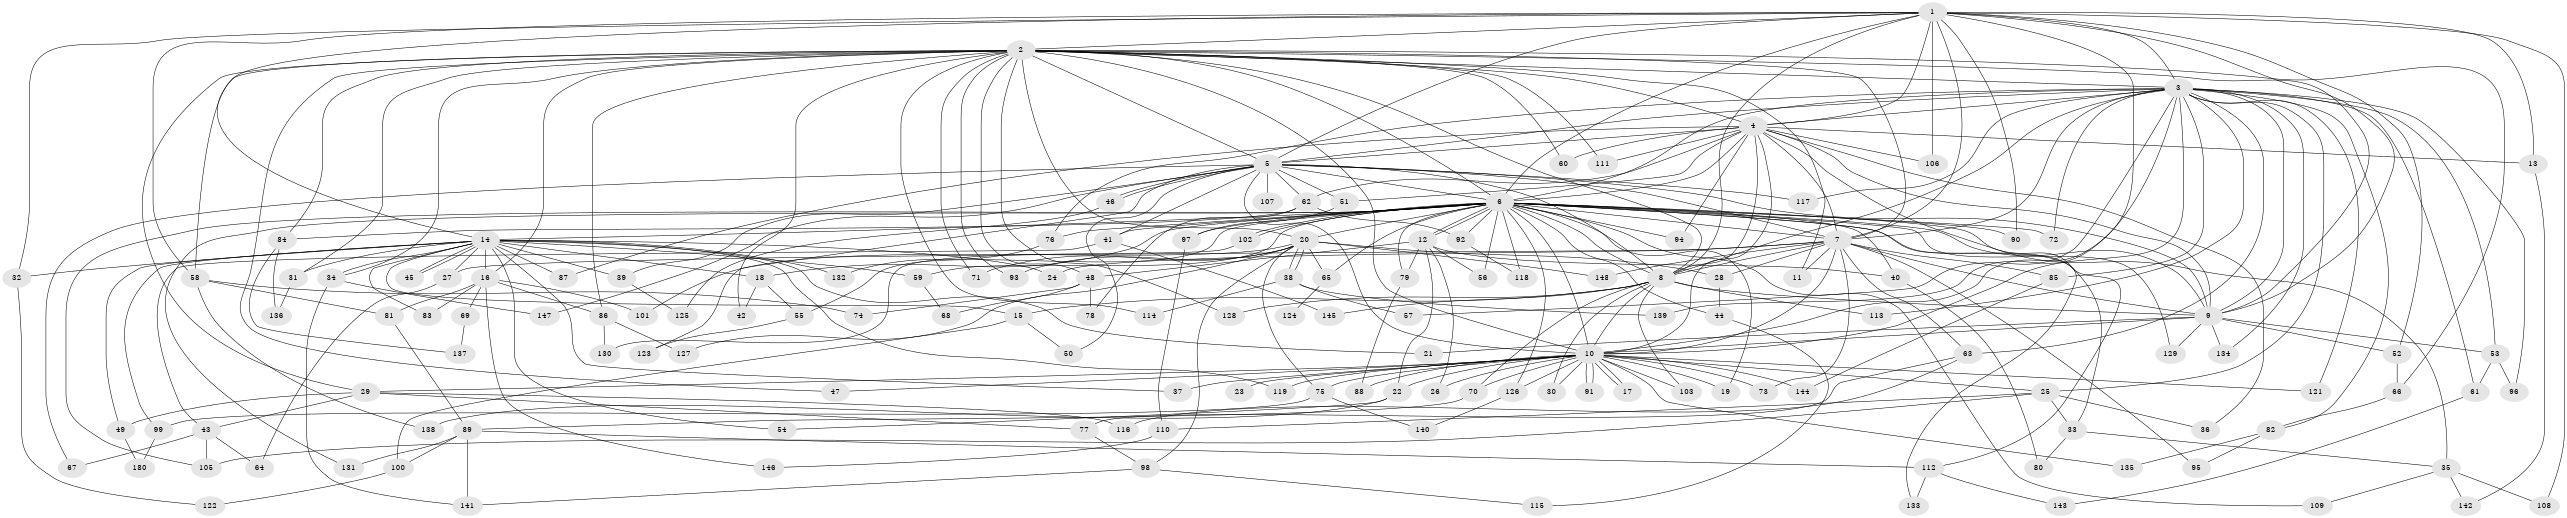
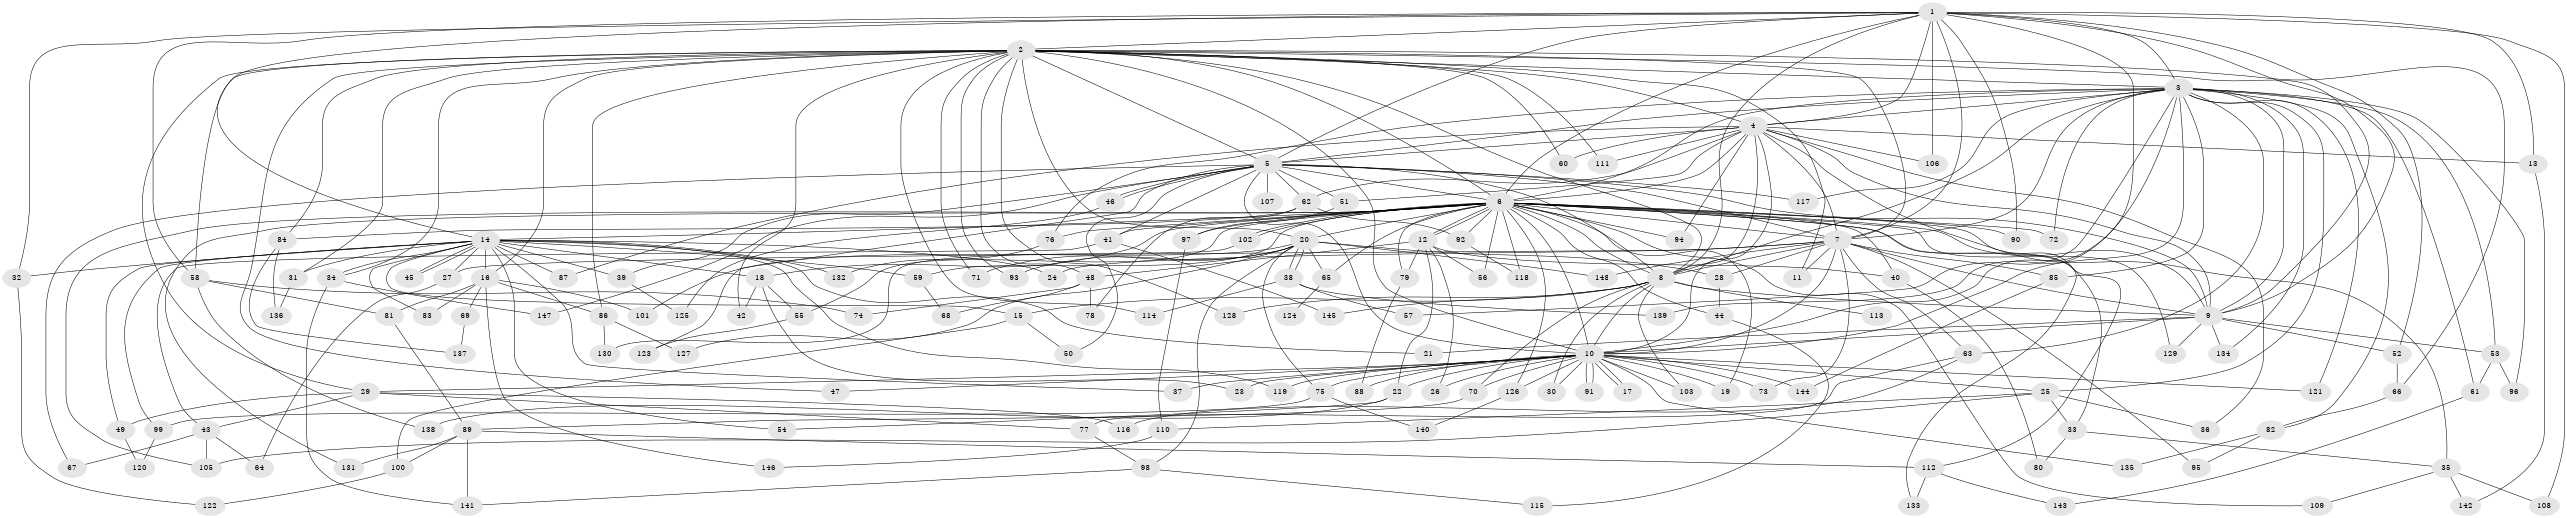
  graph {
    node [color=gray90 style=filled]
    1
    2
    3
    4
    5
    6
    7
    8
    9
    10
    13
    14
    32
    52
    58
    90
    106
    108
    11
    16
    20
    29
    31
    34
    42
    47
    48
    60
    66
    71
    84
    86
    93
    111
    114
    128
    25
    53
    57
    61
    63
    72
    76
    82
    85
    96
    113
    117
    121
    134
    139
    36
    51
    62
    87
    94
    133
    39
    41
    46
    50
    67
    107
    123
    147
    12
    18
    19
    33
    35
    40
    44
    55
    56
    59
    65
    79
    92
    97
    102
    105
    109
    112
    118
    126
    129
    131
    24
    27
    28
    73
    95
    148
    15
    30
    70
    103
    145
    21
    22
    17
    23
    26
    37
    75
    88
    91
    119
    135
    144
    142
    45
    49
    54
    83
    99
    132
    122
    81
    138
    74
    69
    101
    146
    38
    98
    127
    43
    77
    116
    136
    141
    68
    78
    137
    130
    110
    143
    125
    80
    115
    124
    140
    64
    100
    89
-   120 [label=180]
+   120
    1 -- 2
    1 -- 3
    1 -- 4
    1 -- 5
    1 -- 6
    1 -- 7
    1 -- 8
    1 -- 9
    1 -- 10
    1 -- 13
    1 -- 14
    1 -- 32
    1 -- 52
    1 -- 58
    1 -- 90
    1 -- 106
    1 -- 108
    2 -- 3
    2 -- 4
    2 -- 5
    2 -- 6
    2 -- 7
    2 -- 8
    2 -- 9
    2 -- 10
    2 -- 58
    2 -- 11
    2 -- 16
    2 -- 20
    2 -- 29
    2 -- 31
    2 -- 34
    2 -- 42
    2 -- 47
    2 -- 48
    2 -- 60
    2 -- 66
    2 -- 71
    2 -- 84
    2 -- 86
    2 -- 93
    2 -- 111
    2 -- 114
    2 -- 128
    3 -- 4
    3 -- 5
    3 -- 6
    3 -- 7
    3 -- 8
    3 -- 9
    3 -- 10
    3 -- 25
    3 -- 53
    3 -- 57
    3 -- 61
    3 -- 63
    3 -- 72
    3 -- 76
    3 -- 82
    3 -- 85
    3 -- 96
-   3 -- 113
    3 -- 117
    3 -- 121
    3 -- 134
    3 -- 139
    4 -- 5
    4 -- 6
    4 -- 7
    4 -- 8
    4 -- 9
    4 -- 10
    4 -- 13
    4 -- 106
    4 -- 60
    4 -- 111
    4 -- 36
    4 -- 51
    4 -- 62
    4 -- 87
    4 -- 94
    4 -- 133
    5 -- 6
    5 -- 7
    5 -- 8
    5 -- 9
    5 -- 10
    5 -- 117
    5 -- 51
    5 -- 62
    5 -- 39
    5 -- 41
    5 -- 46
    5 -- 46
    5 -- 50
    5 -- 67
    5 -- 107
    5 -- 123
    5 -- 147
    6 -- 7
    6 -- 8
    6 -- 9
    6 -- 10
    6 -- 14
    6 -- 90
    6 -- 20
    6 -- 72
    6 -- 76
    6 -- 94
    6 -- 41
    6 -- 12
    6 -- 12
    6 -- 18
    6 -- 19
    6 -- 33
    6 -- 35
    6 -- 40
    6 -- 44
    6 -- 55
    6 -- 56
    6 -- 59
    6 -- 65
    6 -- 79
    6 -- 92
    6 -- 97
    6 -- 102
    6 -- 102
    6 -- 105
    6 -- 109
    6 -- 112
    6 -- 118
    6 -- 126
    6 -- 129
    6 -- 131
    7 -- 8
    7 -- 9
    7 -- 10
    7 -- 11
    7 -- 63
    7 -- 85
    7 -- 24
    7 -- 27
    7 -- 28
    7 -- 73
    7 -- 95
    7 -- 148
    8 -- 9
    8 -- 10
    8 -- 128
    8 -- 113
    8 -- 15
    8 -- 30
    8 -- 70
    8 -- 103
    8 -- 145
    9 -- 10
    9 -- 52
    9 -- 53
    9 -- 134
    9 -- 129
    9 -- 21
    10 -- 29
    10 -- 47
    10 -- 25
    10 -- 121
    10 -- 19
    10 -- 126
    10 -- 73
    10 -- 30
    10 -- 70
    10 -- 103
    10 -- 22
    10 -- 17
    10 -- 17
    10 -- 23
    10 -- 26
    10 -- 37
    10 -- 75
    10 -- 88
    10 -- 91
    10 -- 91
    10 -- 119
    10 -- 135
    10 -- 144
    13 -- 142
    14 -- 32
    14 -- 16
    14 -- 31
    14 -- 34
    14 -- 87
    14 -- 39
    14 -- 18
    14 -- 59
    14 -- 24
    14 -- 27
    14 -- 15
    14 -- 21
    14 -- 37
    14 -- 119
    14 -- 45
    14 -- 45
    14 -- 49
    14 -- 54
    14 -- 83
    14 -- 99
    14 -- 132
    32 -- 122
    52 -- 66
    58 -- 81
    58 -- 138
    58 -- 74
    16 -- 86
    16 -- 83
    16 -- 81
    16 -- 69
    16 -- 101
    16 -- 146
    20 -- 71
    20 -- 93
    20 -- 65
    20 -- 28
    20 -- 148
    20 -- 75
    20 -- 101
    20 -- 38
    20 -- 38
    20 -- 98
    20 -- 127
    29 -- 49
    29 -- 43
    29 -- 77
    29 -- 116
    31 -- 136
    34 -- 147
    34 -- 141
    48 -- 74
    48 -- 68
    48 -- 78
    66 -- 82
    84 -- 136
    84 -- 137
    86 -- 127
    86 -- 130
    25 -- 36
    25 -- 33
    25 -- 105
    25 -- 110
    53 -- 61
    53 -- 96
    61 -- 143
    63 -- 77
    63 -- 116
    76 -- 132
    82 -- 95
    82 -- 135
    85 -- 144
    51 -- 97
    62 -- 84
    62 -- 92
    62 -- 78
    39 -- 125
    41 -- 145
    41 -- 43
    46 -- 125
    12 -- 48
    12 -- 40
    12 -- 56
    12 -- 79
    12 -- 22
    12 -- 26
    18 -- 42
    18 -- 55
+   18 -- 23
    33 -- 35
    33 -- 80
    35 -- 108
    35 -- 109
    35 -- 142
    40 -- 80
    44 -- 115
    55 -- 123
    59 -- 68
    65 -- 124
    79 -- 88
    92 -- 118
    97 -- 110
    102 -- 130
    112 -- 133
    112 -- 143
    126 -- 140
    27 -- 64
    28 -- 44
    15 -- 50
    15 -- 100
    70 -- 89
    22 -- 54
    22 -- 138
    75 -- 99
    75 -- 140
    49 -- 120
    99 -- 120
    81 -- 89
    69 -- 137
    38 -- 114
    38 -- 57
    38 -- 139
    98 -- 141
    98 -- 115
    43 -- 67
    43 -- 105
    43 -- 64
    77 -- 98
    110 -- 146
    100 -- 122
    89 -- 112
    89 -- 131
    89 -- 141
    89 -- 100
  }
